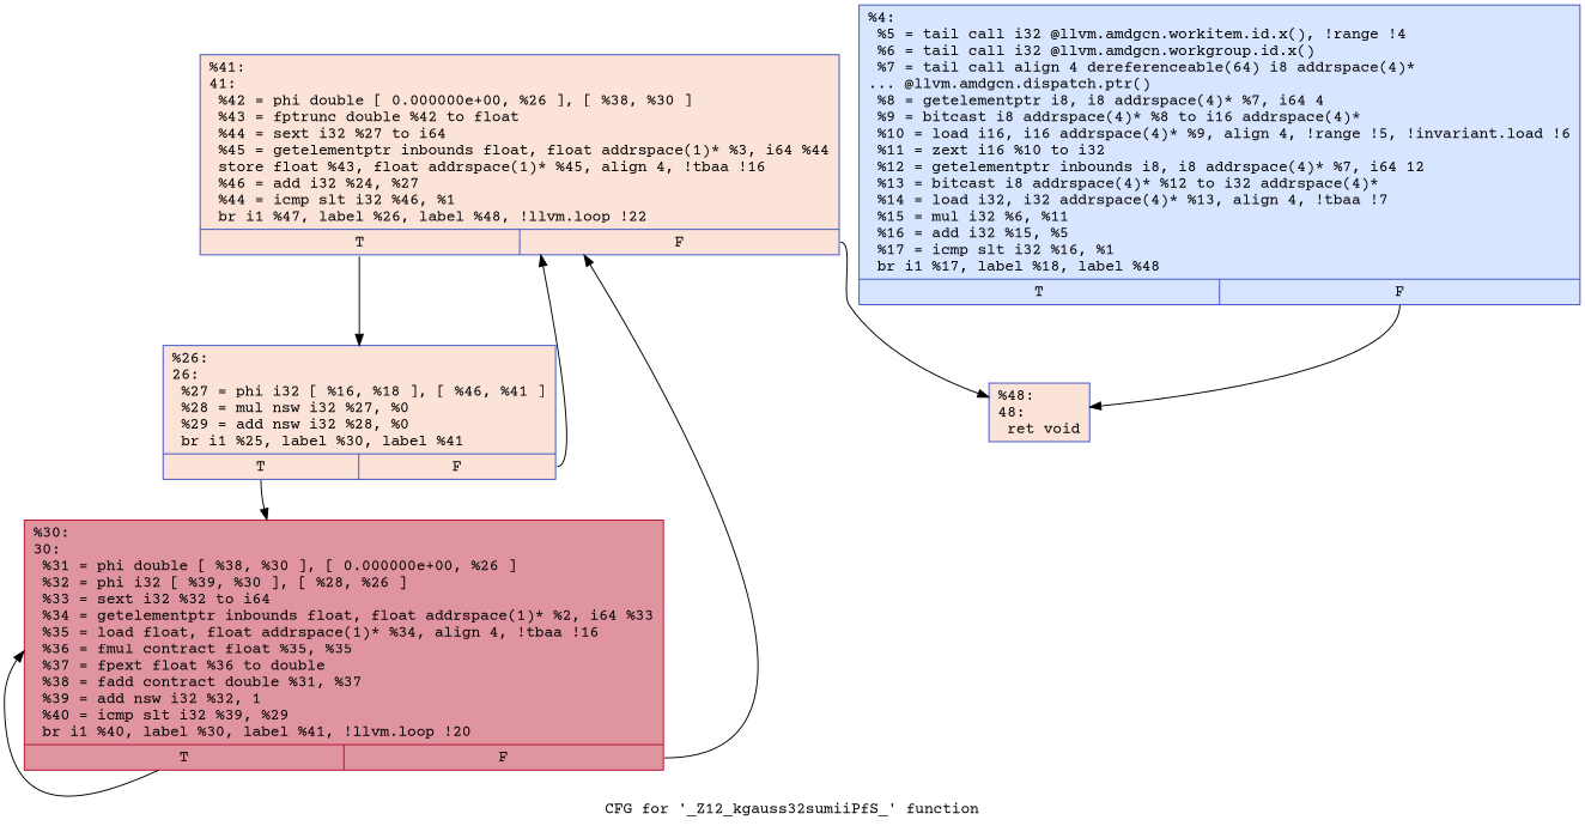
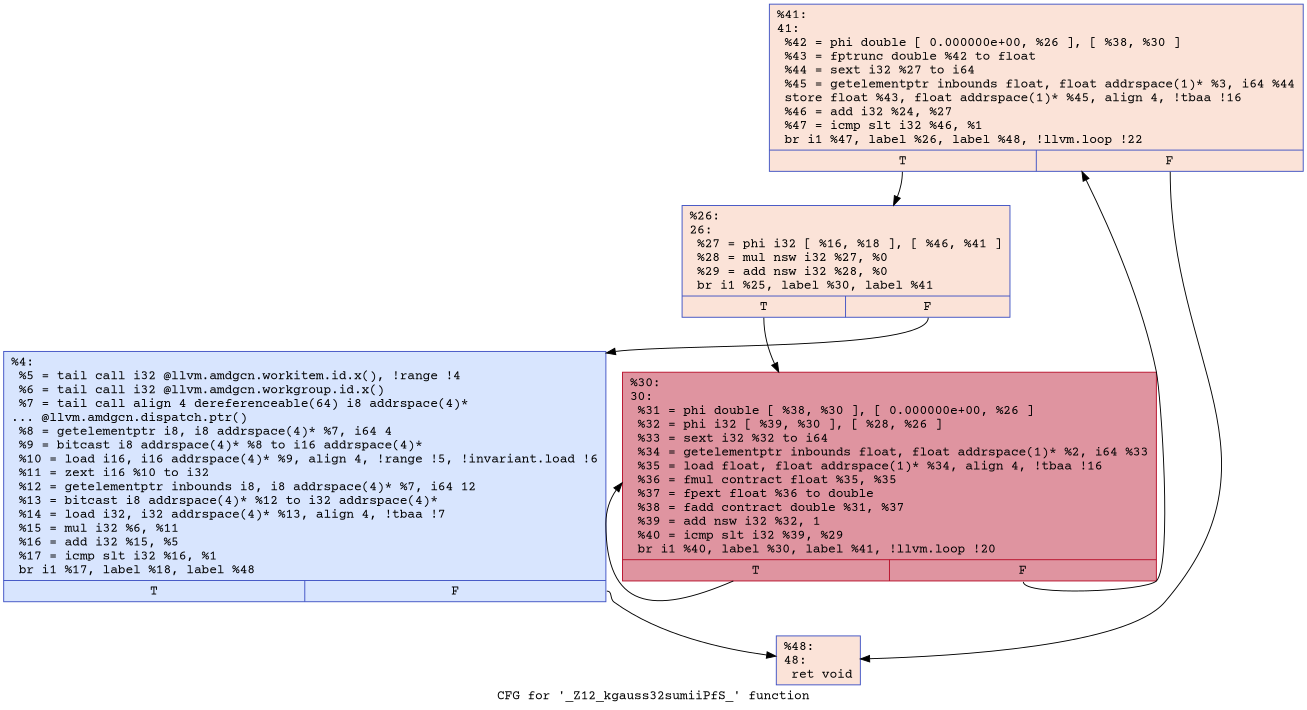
  digraph {
    fontname="Courier Prime"
    label="CFG for '_Z12_kgauss32sumiiPfS_' function"
    node [color="#3d50c3ff" fillcolor="#f6bfa670" fontname="Courier Prime" shape=record style=filled]
    edge [fontname="Courier Prime" tailport=s1]
    n1 [fillcolor="#a7c5fe70" label="{%4:\l  %5 = tail call i32 @llvm.amdgcn.workitem.id.x(), !range !4\l  %6 = tail call i32 @llvm.amdgcn.workgroup.id.x()\l  %7 = tail call align 4 dereferenceable(64) i8 addrspace(4)*\l... @llvm.amdgcn.dispatch.ptr()\l  %8 = getelementptr i8, i8 addrspace(4)* %7, i64 4\l  %9 = bitcast i8 addrspace(4)* %8 to i16 addrspace(4)*\l  %10 = load i16, i16 addrspace(4)* %9, align 4, !range !5, !invariant.load !6\l  %11 = zext i16 %10 to i32\l  %12 = getelementptr inbounds i8, i8 addrspace(4)* %7, i64 12\l  %13 = bitcast i8 addrspace(4)* %12 to i32 addrspace(4)*\l  %14 = load i32, i32 addrspace(4)* %13, align 4, !tbaa !7\l  %15 = mul i32 %6, %11\l  %16 = add i32 %15, %5\l  %17 = icmp slt i32 %16, %1\l  br i1 %17, label %18, label %48\l|{<s0>T|<s1>F}}"]
    n2 [label="{%48:\l48:                                               \l  ret void\l}"]
    n3 [label="{%26:\l26:                                               \l  %27 = phi i32 [ %16, %18 ], [ %46, %41 ]\l  %28 = mul nsw i32 %27, %0\l  %29 = add nsw i32 %28, %0\l  br i1 %25, label %30, label %41\l|{<s0>T|<s1>F}}"]
    n4 [color="#b70d28ff" fillcolor="#b70d2870" label="{%30:\l30:                                               \l  %31 = phi double [ %38, %30 ], [ 0.000000e+00, %26 ]\l  %32 = phi i32 [ %39, %30 ], [ %28, %26 ]\l  %33 = sext i32 %32 to i64\l  %34 = getelementptr inbounds float, float addrspace(1)* %2, i64 %33\l  %35 = load float, float addrspace(1)* %34, align 4, !tbaa !16\l  %36 = fmul contract float %35, %35\l  %37 = fpext float %36 to double\l  %38 = fadd contract double %31, %37\l  %39 = add nsw i32 %32, 1\l  %40 = icmp slt i32 %39, %29\l  br i1 %40, label %30, label %41, !llvm.loop !20\l|{<s0>T|<s1>F}}"]
-   n5 [label="{%41:\l41:                                               \l  %42 = phi double [ 0.000000e+00, %26 ], [ %38, %30 ]\l  %43 = fptrunc double %42 to float\l  %44 = sext i32 %27 to i64\l  %45 = getelementptr inbounds float, float addrspace(1)* %3, i64 %44\l  store float %43, float addrspace(1)* %45, align 4, !tbaa !16\l  %46 = add i32 %24, %27\l  %44 = icmp slt i32 %46, %1\l  br i1 %47, label %26, label %48, !llvm.loop !22\l|{<s0>T|<s1>F}}"]
+   n5 [label="{%41:\l41:                                               \l  %42 = phi double [ 0.000000e+00, %26 ], [ %38, %30 ]\l  %43 = fptrunc double %42 to float\l  %44 = sext i32 %27 to i64\l  %45 = getelementptr inbounds float, float addrspace(1)* %3, i64 %44\l  store float %43, float addrspace(1)* %45, align 4, !tbaa !16\l  %46 = add i32 %24, %27\l  %47 = icmp slt i32 %46, %1\l  br i1 %47, label %26, label %48, !llvm.loop !22\l|{<s0>T|<s1>F}}"]
    n1 -> n2
    n3 -> n4 [tailport=s0]
-   n3 -> n5
+   n3 -> n1
    n4 -> n4 [tailport=s0]
    n4 -> n5
    n5 -> n2
    n5 -> n3 [tailport=s0]
  }
